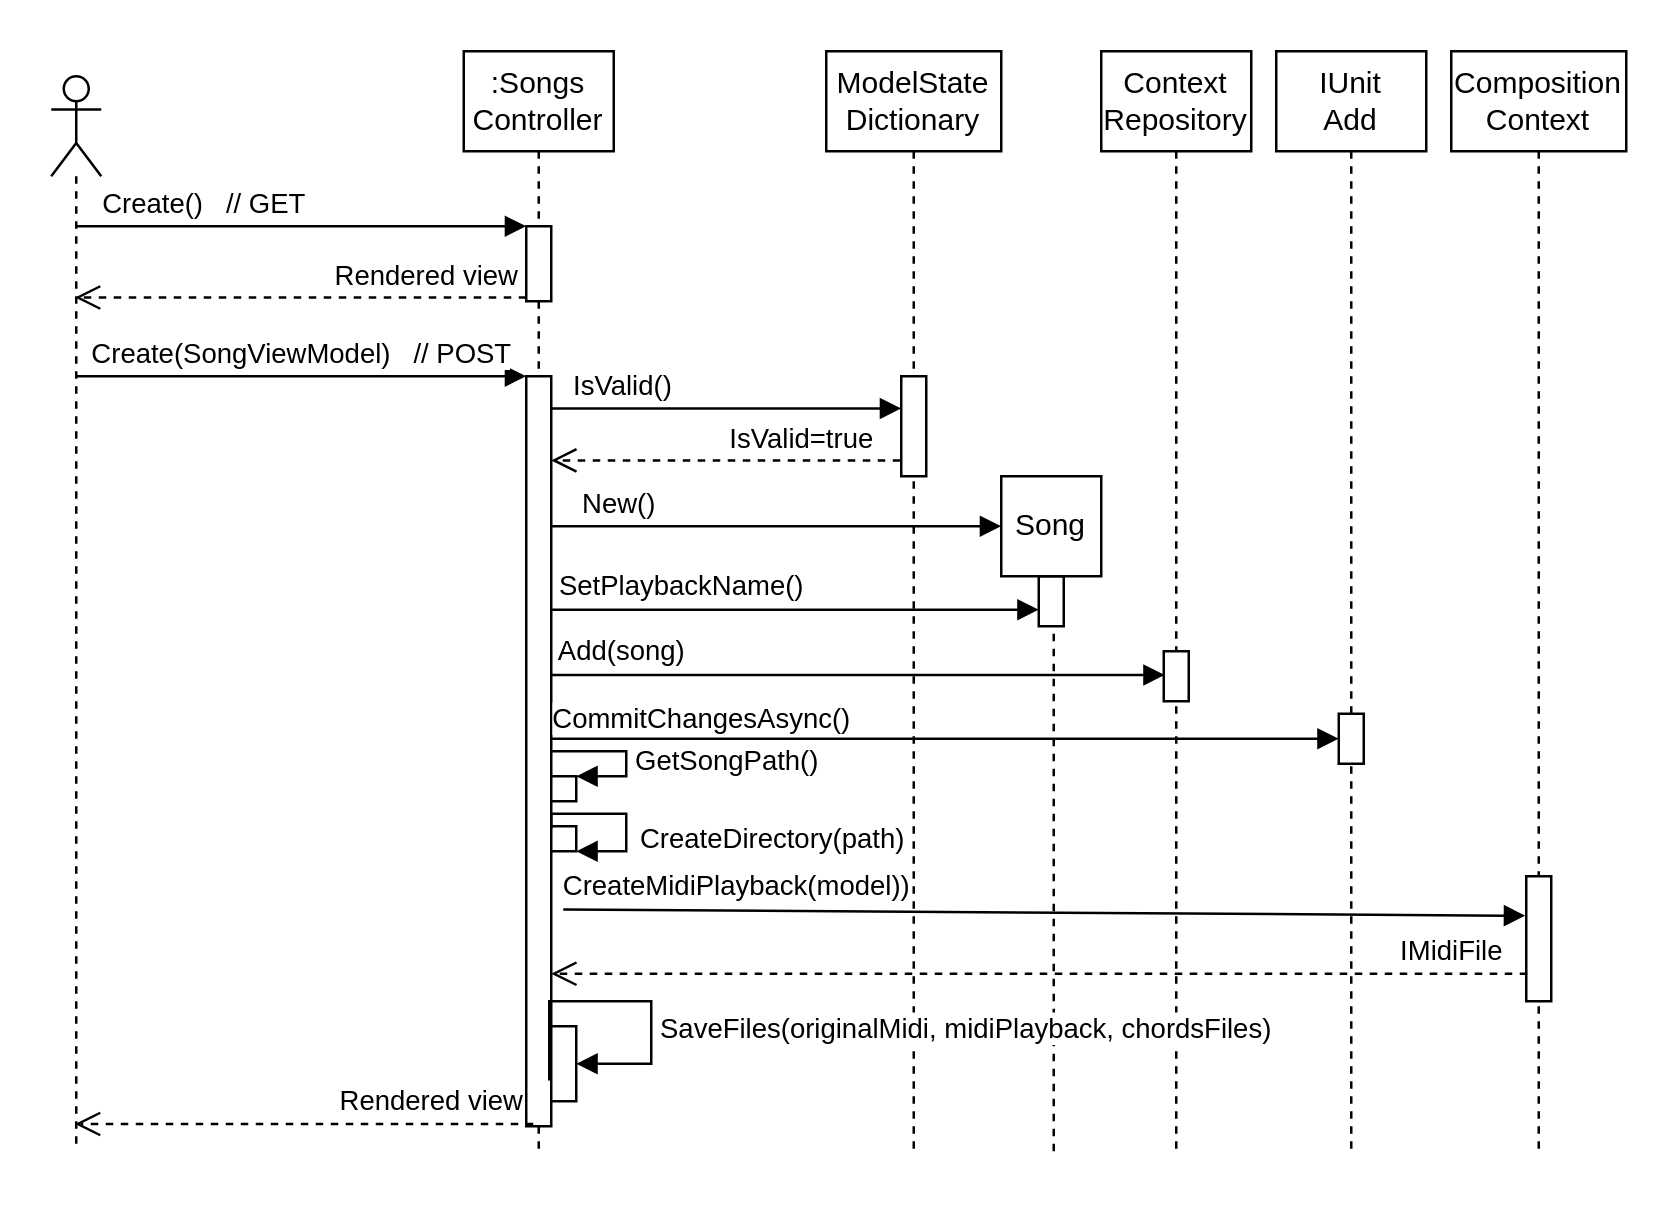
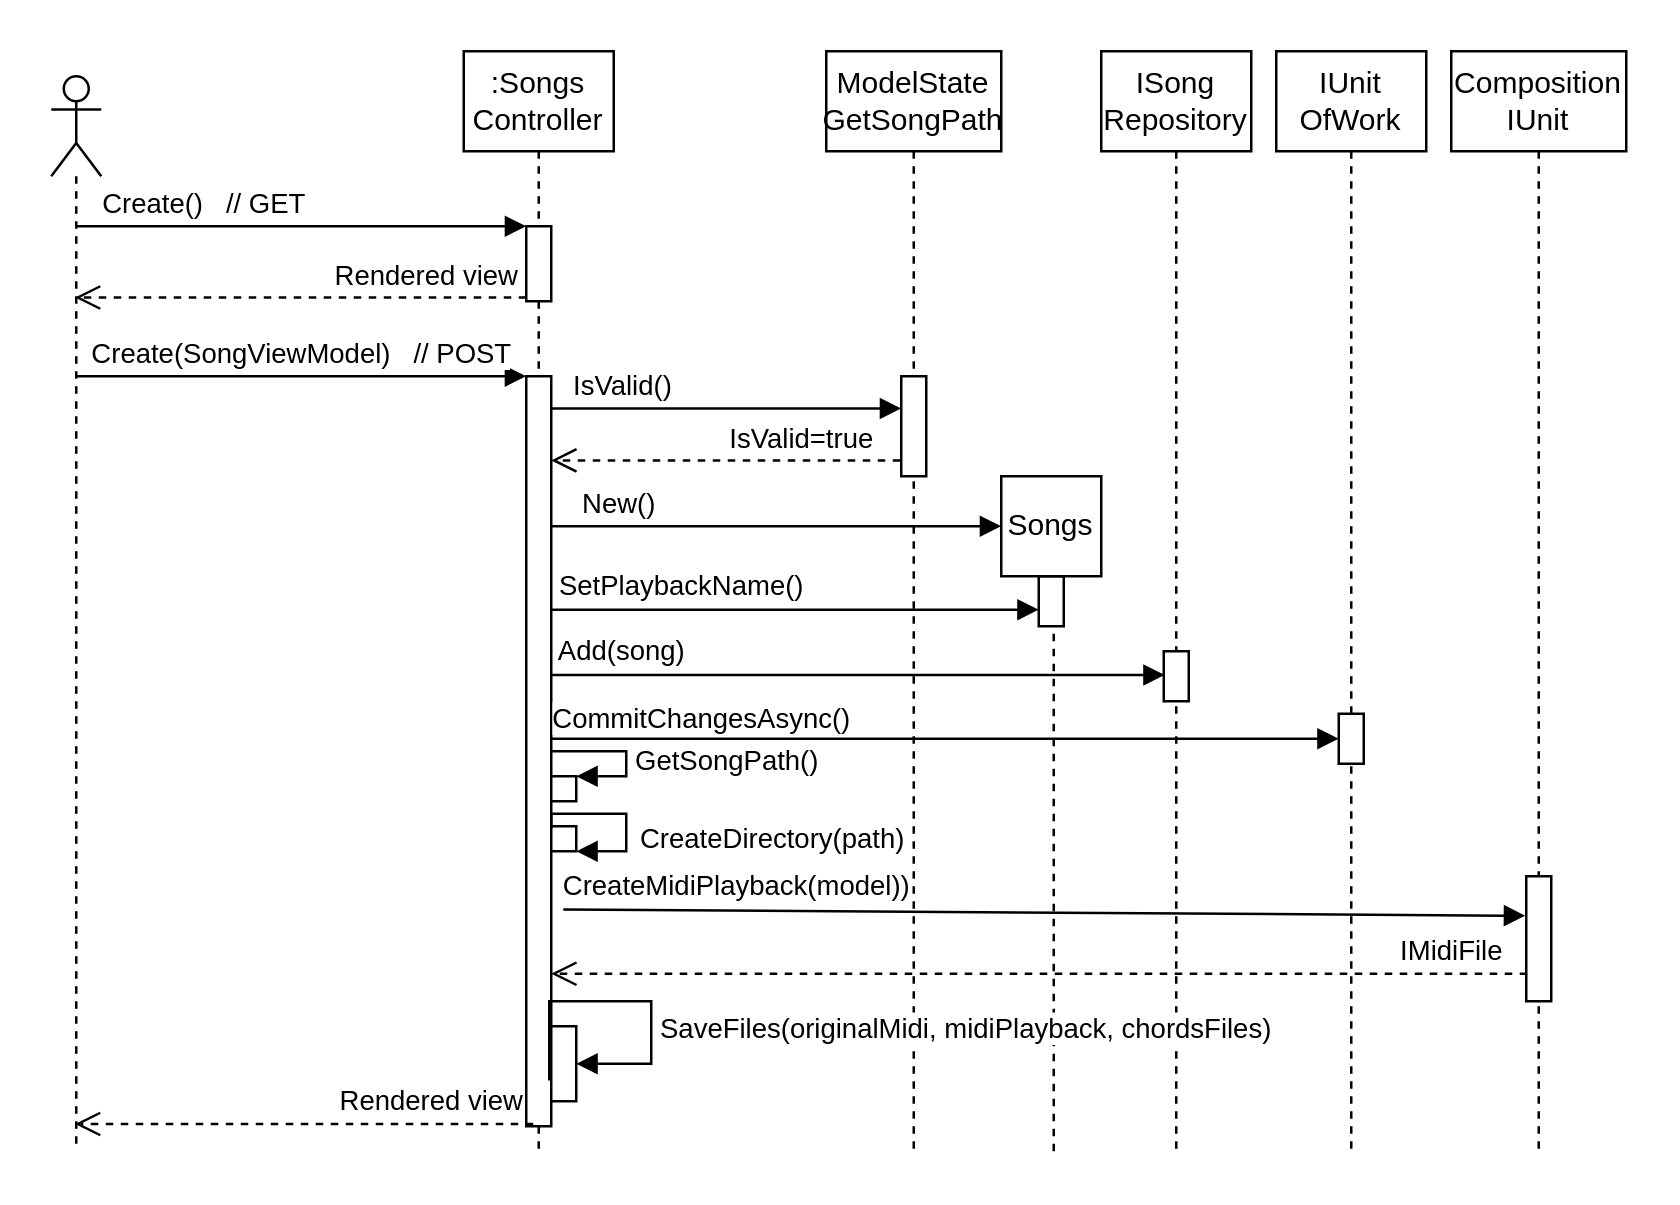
  <mxCell id="0" />
  <mxCell id="1" parent="0" />
  <mxCell id="2" value=":Songs&lt;br&gt;Controller" style="shape=umlLifeline;perimeter=lifelinePerimeter;whiteSpace=wrap;html=1;container=1;collapsible=0;recursiveResize=0;outlineConnect=0;" parent="1" vertex="1"><mxGeometry x="185" y="20" width="60" height="440" as="geometry" /></mxCell>
  <mxCell id="3" value="" style="html=1;points=[];perimeter=orthogonalPerimeter;" parent="2" vertex="1"><mxGeometry x="25" y="130" width="10" height="300" as="geometry" /></mxCell>
  <mxCell id="4" value="" style="html=1;points=[];perimeter=orthogonalPerimeter;" parent="2" vertex="1"><mxGeometry x="25" y="70" width="10" height="30" as="geometry" /></mxCell>
- <mxCell id="5" value="ModelState&lt;br&gt;Dictionary" style="shape=umlLifeline;perimeter=lifelinePerimeter;whiteSpace=wrap;html=1;container=1;collapsible=0;recursiveResize=0;outlineConnect=0;" parent="1" vertex="1"><mxGeometry x="330" y="20" width="70" height="440" as="geometry" /></mxCell>
+ <mxCell id="5" value="ModelState&lt;br&gt;GetSongPath" style="shape=umlLifeline;perimeter=lifelinePerimeter;whiteSpace=wrap;html=1;container=1;collapsible=0;recursiveResize=0;outlineConnect=0;" parent="1" vertex="1"><mxGeometry x="330" y="20" width="70" height="440" as="geometry" /></mxCell>
  <mxCell id="6" value="" style="html=1;points=[];perimeter=orthogonalPerimeter;" parent="5" vertex="1"><mxGeometry x="30" y="130" width="10" height="40" as="geometry" /></mxCell>
  <mxCell id="7" value="IsValid()&amp;nbsp;" style="html=1;verticalAlign=bottom;endArrow=block;exitX=1;exitY=0.043;exitDx=0;exitDy=0;exitPerimeter=0;" parent="1" source="3" target="6" edge="1"><mxGeometry x="-0.571" relative="1" as="geometry"><mxPoint x="410" y="190" as="sourcePoint" /><mxPoint x="530" y="190" as="targetPoint" /><mxPoint as="offset" /></mxGeometry></mxCell>
  <mxCell id="8" value="IsValid=true" style="html=1;verticalAlign=bottom;endArrow=open;dashed=1;endSize=8;exitX=-0.04;exitY=0.842;exitDx=0;exitDy=0;exitPerimeter=0;" parent="1" source="6" target="3" edge="1"><mxGeometry x="-0.433" relative="1" as="geometry"><mxPoint x="330" y="230" as="sourcePoint" /><mxPoint x="250" y="230" as="targetPoint" /><mxPoint as="offset" /></mxGeometry></mxCell>
  <mxCell id="9" value="" style="shape=umlLifeline;participant=umlActor;perimeter=lifelinePerimeter;whiteSpace=wrap;html=1;container=1;collapsible=0;recursiveResize=0;verticalAlign=top;spacingTop=36;outlineConnect=0;" parent="1" vertex="1"><mxGeometry x="20" y="30" width="20" height="430" as="geometry" /></mxCell>
  <mxCell id="10" value="Create()&amp;nbsp; &amp;nbsp;// GET" style="html=1;verticalAlign=bottom;endArrow=block;entryX=0;entryY=0;" parent="1" source="9" target="4" edge="1"><mxGeometry x="-0.44" relative="1" as="geometry"><mxPoint x="-20" y="90" as="sourcePoint" /><mxPoint as="offset" /></mxGeometry></mxCell>
  <mxCell id="11" value="Rendered view" style="html=1;verticalAlign=bottom;endArrow=open;dashed=1;endSize=8;exitX=0;exitY=0.95;" parent="1" source="4" target="9" edge="1"><mxGeometry x="-0.557" relative="1" as="geometry"><mxPoint x="-20" y="119" as="targetPoint" /><mxPoint as="offset" /></mxGeometry></mxCell>
  <mxCell id="12" value="Create(SongViewModel)&amp;nbsp; &amp;nbsp;// POST" style="html=1;verticalAlign=bottom;endArrow=block;entryX=0;entryY=0;" parent="1" source="9" target="3" edge="1"><mxGeometry x="0.114" y="-10" relative="1" as="geometry"><mxPoint x="-20" y="150" as="sourcePoint" /><Array as="points"><mxPoint x="130" y="150" /></Array><mxPoint x="-10" y="-10" as="offset" /></mxGeometry></mxCell>
  <mxCell id="13" value="New()" style="html=1;verticalAlign=bottom;endArrow=block;entryX=0;entryY=0.5;entryDx=0;entryDy=0;" parent="1" source="3" target="15" edge="1"><mxGeometry x="-0.697" relative="1" as="geometry"><mxPoint x="390" y="270" as="sourcePoint" /><mxPoint x="490" y="270" as="targetPoint" /><mxPoint as="offset" /></mxGeometry></mxCell>
  <mxCell id="14" value="" style="html=1;points=[];perimeter=orthogonalPerimeter;" parent="1" vertex="1"><mxGeometry x="415" y="230" width="10" height="20" as="geometry" /></mxCell>
- <mxCell id="15" value="Song" style="rounded=0;whiteSpace=wrap;html=1;strokeWidth=1;" parent="1" vertex="1"><mxGeometry x="400" y="190" width="40" height="40" as="geometry" /></mxCell>
+ <mxCell id="15" value="Songs" style="rounded=0;whiteSpace=wrap;html=1;strokeWidth=1;" parent="1" vertex="1"><mxGeometry x="400" y="190" width="40" height="40" as="geometry" /></mxCell>
  <mxCell id="16" value="" style="endArrow=none;dashed=1;html=1;entryX=0.5;entryY=1;entryDx=0;entryDy=0;" parent="1" source="14" target="15" edge="1"><mxGeometry width="50" height="50" relative="1" as="geometry"><mxPoint x="435" y="300" as="sourcePoint" /><mxPoint x="445" y="220" as="targetPoint" /></mxGeometry></mxCell>
  <mxCell id="17" value="" style="endArrow=none;dashed=1;html=1;entryX=0.6;entryY=0.995;entryDx=0;entryDy=0;entryPerimeter=0;" parent="1" target="14" edge="1"><mxGeometry width="50" height="50" relative="1" as="geometry"><mxPoint x="421" y="460" as="sourcePoint" /><mxPoint x="434.5" y="360" as="targetPoint" /><Array as="points" /></mxGeometry></mxCell>
- <mxCell id="18" value="IUnit&lt;br&gt;Add" style="shape=umlLifeline;perimeter=lifelinePerimeter;whiteSpace=wrap;html=1;container=1;collapsible=0;recursiveResize=0;outlineConnect=0;" parent="1" vertex="1"><mxGeometry x="510" y="20" width="60" height="440" as="geometry" /></mxCell>
+ <mxCell id="18" value="IUnit&lt;br&gt;OfWork" style="shape=umlLifeline;perimeter=lifelinePerimeter;whiteSpace=wrap;html=1;container=1;collapsible=0;recursiveResize=0;outlineConnect=0;" parent="1" vertex="1"><mxGeometry x="510" y="20" width="60" height="440" as="geometry" /></mxCell>
  <mxCell id="19" value="" style="html=1;points=[];perimeter=orthogonalPerimeter;" parent="18" vertex="1"><mxGeometry x="25" y="265" width="10" height="20" as="geometry" /></mxCell>
- <mxCell id="20" value="Context&lt;br&gt;Repository" style="shape=umlLifeline;perimeter=lifelinePerimeter;whiteSpace=wrap;html=1;container=1;collapsible=0;recursiveResize=0;outlineConnect=0;" parent="1" vertex="1"><mxGeometry x="440" y="20" width="60" height="440" as="geometry" /></mxCell>
+ <mxCell id="20" value="ISong&lt;br&gt;Repository" style="shape=umlLifeline;perimeter=lifelinePerimeter;whiteSpace=wrap;html=1;container=1;collapsible=0;recursiveResize=0;outlineConnect=0;" parent="1" vertex="1"><mxGeometry x="440" y="20" width="60" height="440" as="geometry" /></mxCell>
  <mxCell id="21" value="" style="html=1;points=[];perimeter=orthogonalPerimeter;" parent="20" vertex="1"><mxGeometry x="25" y="240" width="10" height="20" as="geometry" /></mxCell>
  <mxCell id="22" value="SetPlaybackName()" style="html=1;verticalAlign=bottom;endArrow=block;entryX=0;entryY=0.67;entryDx=0;entryDy=0;entryPerimeter=0;" parent="1" source="3" target="14" edge="1"><mxGeometry x="-0.463" relative="1" as="geometry"><mxPoint x="239" y="243" as="sourcePoint" /><mxPoint x="420" y="249.5" as="targetPoint" /><mxPoint as="offset" /></mxGeometry></mxCell>
  <mxCell id="23" value="Add(song)" style="html=1;verticalAlign=bottom;endArrow=block;entryX=0.04;entryY=0.473;entryDx=0;entryDy=0;entryPerimeter=0;" parent="1" source="3" target="21" edge="1"><mxGeometry x="-0.774" relative="1" as="geometry"><mxPoint x="240" y="269" as="sourcePoint" /><mxPoint x="350" y="167.31" as="targetPoint" /><mxPoint as="offset" /></mxGeometry></mxCell>
  <mxCell id="24" value="CommitChangesAsync()" style="html=1;verticalAlign=bottom;endArrow=block;" parent="1" source="3" target="19" edge="1"><mxGeometry x="-0.619" y="-1" width="80" relative="1" as="geometry"><mxPoint x="234" y="295" as="sourcePoint" /><mxPoint x="690" y="291" as="targetPoint" /><Array as="points"><mxPoint x="410" y="295" /></Array><mxPoint as="offset" /></mxGeometry></mxCell>
- <mxCell id="25" value="Composition&lt;br&gt;Context" style="shape=umlLifeline;perimeter=lifelinePerimeter;whiteSpace=wrap;html=1;container=1;collapsible=0;recursiveResize=0;outlineConnect=0;strokeWidth=1;" parent="1" vertex="1"><mxGeometry x="580" y="20" width="70" height="440" as="geometry" /></mxCell>
+ <mxCell id="25" value="Composition&lt;br&gt;IUnit" style="shape=umlLifeline;perimeter=lifelinePerimeter;whiteSpace=wrap;html=1;container=1;collapsible=0;recursiveResize=0;outlineConnect=0;strokeWidth=1;" parent="1" vertex="1"><mxGeometry x="580" y="20" width="70" height="440" as="geometry" /></mxCell>
  <mxCell id="26" value="" style="html=1;points=[];perimeter=orthogonalPerimeter;strokeWidth=1;" parent="25" vertex="1"><mxGeometry x="30" y="330" width="10" height="50" as="geometry" /></mxCell>
  <mxCell id="27" value="" style="html=1;points=[];perimeter=orthogonalPerimeter;strokeWidth=1;" parent="1" vertex="1"><mxGeometry x="220" y="310" width="10" height="10" as="geometry" /></mxCell>
  <mxCell id="28" value="GetSongPath()" style="edgeStyle=orthogonalEdgeStyle;html=1;align=left;spacingLeft=2;endArrow=block;rounded=0;entryX=1;entryY=0;" parent="1" source="3" target="27" edge="1"><mxGeometry x="0.143" relative="1" as="geometry"><mxPoint x="240" y="300" as="sourcePoint" /><Array as="points"><mxPoint x="250" y="300" /><mxPoint x="250" y="310" /><mxPoint x="230" y="310" /></Array><mxPoint as="offset" /></mxGeometry></mxCell>
  <mxCell id="29" value="" style="html=1;points=[];perimeter=orthogonalPerimeter;strokeWidth=1;" parent="1" vertex="1"><mxGeometry x="220" y="330" width="10" height="10" as="geometry" /></mxCell>
  <mxCell id="30" value="&lt;span style=&quot;font-family: &amp;#34;helvetica&amp;#34; ; text-align: center&quot;&gt;CreateDirectory(path)&lt;/span&gt;" style="edgeStyle=orthogonalEdgeStyle;html=1;align=left;spacingLeft=2;endArrow=block;rounded=0;exitX=1;exitY=0.603;exitDx=0;exitDy=0;exitPerimeter=0;" parent="1" source="3" edge="1"><mxGeometry x="-0.078" y="-5" relative="1" as="geometry"><mxPoint x="225" y="330" as="sourcePoint" /><Array as="points"><mxPoint x="250" y="325" /><mxPoint x="250" y="340" /><mxPoint x="230" y="340" /></Array><mxPoint x="230" y="340" as="targetPoint" /><mxPoint x="5" y="5" as="offset" /></mxGeometry></mxCell>
  <mxCell id="31" value="CreateMidiPlayback(model))" style="html=1;verticalAlign=bottom;endArrow=block;entryX=-0.04;entryY=0.316;entryDx=0;entryDy=0;entryPerimeter=0;exitX=1.48;exitY=0.711;exitDx=0;exitDy=0;exitPerimeter=0;" parent="1" source="3" target="26" edge="1"><mxGeometry x="-0.643" y="1" width="80" relative="1" as="geometry"><mxPoint x="280" y="380" as="sourcePoint" /><mxPoint x="612" y="367" as="targetPoint" /><mxPoint as="offset" /></mxGeometry></mxCell>
  <mxCell id="32" value="Rendered view" style="html=1;verticalAlign=bottom;endArrow=open;dashed=1;endSize=8;exitX=0.28;exitY=0.997;exitDx=0;exitDy=0;exitPerimeter=0;" parent="1" source="3" target="9" edge="1"><mxGeometry x="-0.557" relative="1" as="geometry"><mxPoint x="70" y="330" as="targetPoint" /><mxPoint x="220" y="128.5" as="sourcePoint" /><mxPoint as="offset" /></mxGeometry></mxCell>
  <mxCell id="33" value="IMidiFile" style="html=1;verticalAlign=bottom;endArrow=open;dashed=1;endSize=8;exitX=0.04;exitY=0.78;exitDx=0;exitDy=0;exitPerimeter=0;" parent="1" source="26" target="3" edge="1"><mxGeometry x="-0.844" relative="1" as="geometry"><mxPoint x="490" y="250" as="sourcePoint" /><mxPoint x="410" y="250" as="targetPoint" /><mxPoint as="offset" /></mxGeometry></mxCell>
  <mxCell id="34" value="" style="html=1;points=[];perimeter=orthogonalPerimeter;strokeWidth=1;" parent="1" vertex="1"><mxGeometry x="220" y="410" width="10" height="30" as="geometry" /></mxCell>
  <mxCell id="35" value="&lt;span style=&quot;text-align: center&quot;&gt;SaveFiles(originalMidi, midiPlayback, chordsFiles)&lt;/span&gt;" style="edgeStyle=orthogonalEdgeStyle;html=1;align=left;spacingLeft=2;endArrow=block;rounded=0;exitX=0.92;exitY=0.939;exitDx=0;exitDy=0;exitPerimeter=0;" parent="1" source="3" target="34" edge="1"><mxGeometry x="0.295" relative="1" as="geometry"><mxPoint x="235" y="400" as="sourcePoint" /><Array as="points"><mxPoint x="219" y="400" /><mxPoint x="260" y="400" /><mxPoint x="260" y="425" /></Array><mxPoint as="offset" /></mxGeometry></mxCell>
